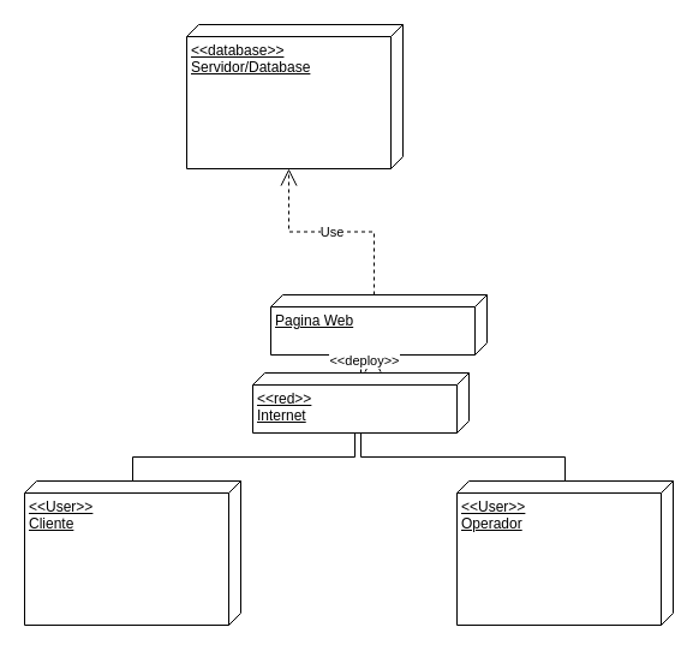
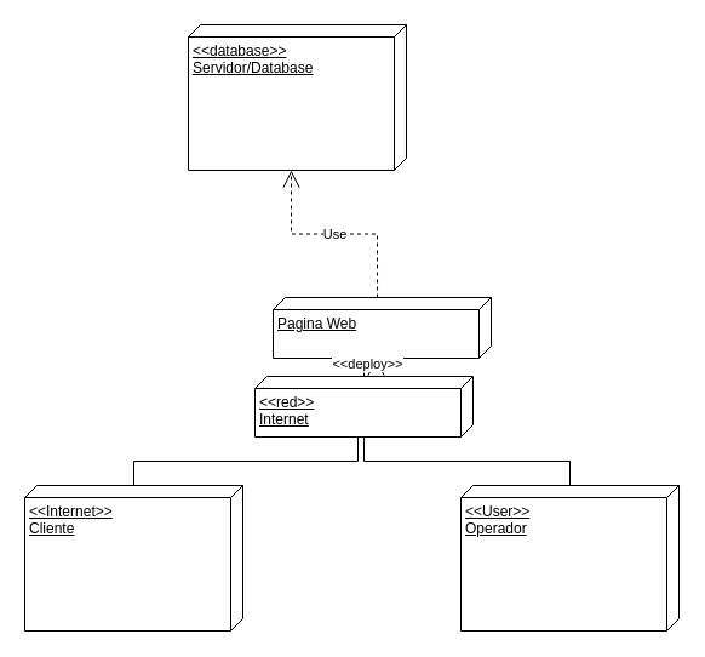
  <mxCell id="0" />
  <mxCell id="1" parent="0" />
  <mxCell id="2" style="edgeStyle=orthogonalEdgeStyle;rounded=0;orthogonalLoop=1;jettySize=auto;html=1;endArrow=none;endFill=0;" edge="1" parent="1" source="3" target="5"><mxGeometry relative="1" as="geometry" /></mxCell>
  <mxCell id="3" value="&amp;lt;&amp;lt;User&amp;gt;&amp;gt;&lt;br&gt;Operador" style="verticalAlign=top;align=left;spacingTop=8;spacingLeft=2;spacingRight=12;shape=cube;size=10;direction=south;fontStyle=4;html=1;" vertex="1" parent="1"><mxGeometry x="380" y="400" width="180" height="120" as="geometry" /></mxCell>
  <mxCell id="4" value="&amp;lt;&amp;lt;database&amp;gt;&amp;gt;&lt;br&gt;Servidor/Database" style="verticalAlign=top;align=left;spacingTop=8;spacingLeft=2;spacingRight=12;shape=cube;size=10;direction=south;fontStyle=4;html=1;" vertex="1" parent="1"><mxGeometry x="155" y="20" width="180" height="120" as="geometry" /></mxCell>
  <mxCell id="5" value="&amp;lt;&amp;lt;red&amp;gt;&amp;gt;&lt;br&gt;Internet" style="verticalAlign=top;align=left;spacingTop=8;spacingLeft=2;spacingRight=12;shape=cube;size=10;direction=south;fontStyle=4;html=1;" vertex="1" parent="1"><mxGeometry x="210" y="310" width="180" height="50" as="geometry" /></mxCell>
  <mxCell id="6" style="edgeStyle=orthogonalEdgeStyle;rounded=0;orthogonalLoop=1;jettySize=auto;html=1;entryX=0;entryY=0;entryDx=50;entryDy=95;entryPerimeter=0;endArrow=none;endFill=0;" edge="1" parent="1" source="7" target="5"><mxGeometry relative="1" as="geometry"><Array as="points"><mxPoint x="110" y="380" /><mxPoint x="295" y="380" /></Array></mxGeometry></mxCell>
- <mxCell id="7" value="&amp;lt;&amp;lt;User&amp;gt;&amp;gt;&lt;br&gt;Cliente" style="verticalAlign=top;align=left;spacingTop=8;spacingLeft=2;spacingRight=12;shape=cube;size=10;direction=south;fontStyle=4;html=1;" vertex="1" parent="1"><mxGeometry x="20" y="400" width="180" height="120" as="geometry" /></mxCell>
+ <mxCell id="7" value="&amp;lt;&amp;lt;Internet&amp;gt;&amp;gt;&lt;br&gt;Cliente" style="verticalAlign=top;align=left;spacingTop=8;spacingLeft=2;spacingRight=12;shape=cube;size=10;direction=south;fontStyle=4;html=1;" vertex="1" parent="1"><mxGeometry x="20" y="400" width="180" height="120" as="geometry" /></mxCell>
  <mxCell id="8" value="Pagina Web" style="verticalAlign=top;align=left;spacingTop=8;spacingLeft=2;spacingRight=12;shape=cube;size=10;direction=south;fontStyle=4;html=1;" vertex="1" parent="1"><mxGeometry x="225" y="245" width="180" height="50" as="geometry" /></mxCell>
  <mxCell id="9" value="&amp;lt;&amp;lt;deploy&amp;gt;&amp;gt;" style="endArrow=open;endSize=12;dashed=1;html=1;rounded=0;edgeStyle=orthogonalEdgeStyle;entryX=0;entryY=0;entryDx=50;entryDy=95;entryPerimeter=0;" edge="1" parent="1" source="5" target="8"><mxGeometry width="160" relative="1" as="geometry"><mxPoint x="200" y="290" as="sourcePoint" /><mxPoint x="360" y="290" as="targetPoint" /></mxGeometry></mxCell>
  <mxCell id="10" value="Use" style="endArrow=open;endSize=12;dashed=1;html=1;rounded=0;edgeStyle=orthogonalEdgeStyle;entryX=0;entryY=0;entryDx=120;entryDy=95;entryPerimeter=0;exitX=0;exitY=0.522;exitDx=0;exitDy=0;exitPerimeter=0;" edge="1" parent="1" source="8" target="4"><mxGeometry width="160" relative="1" as="geometry"><mxPoint x="200" y="290" as="sourcePoint" /><mxPoint x="360" y="290" as="targetPoint" /></mxGeometry></mxCell>
